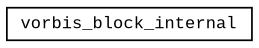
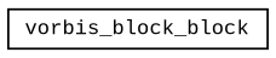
  digraph {
    rankdir=LR
    fontname="Liberation Mono"
-   n1 [color=black fillcolor=white fontname="Liberation Mono" fontsize=10 height=0.2 label=vorbis_block_internal shape=record style=filled width=0.4]
+   n1 [color=black fillcolor=white fontname="Liberation Mono" fontsize=10 height=0.2 label=vorbis_block_block shape=record style=filled width=0.4]
  }
